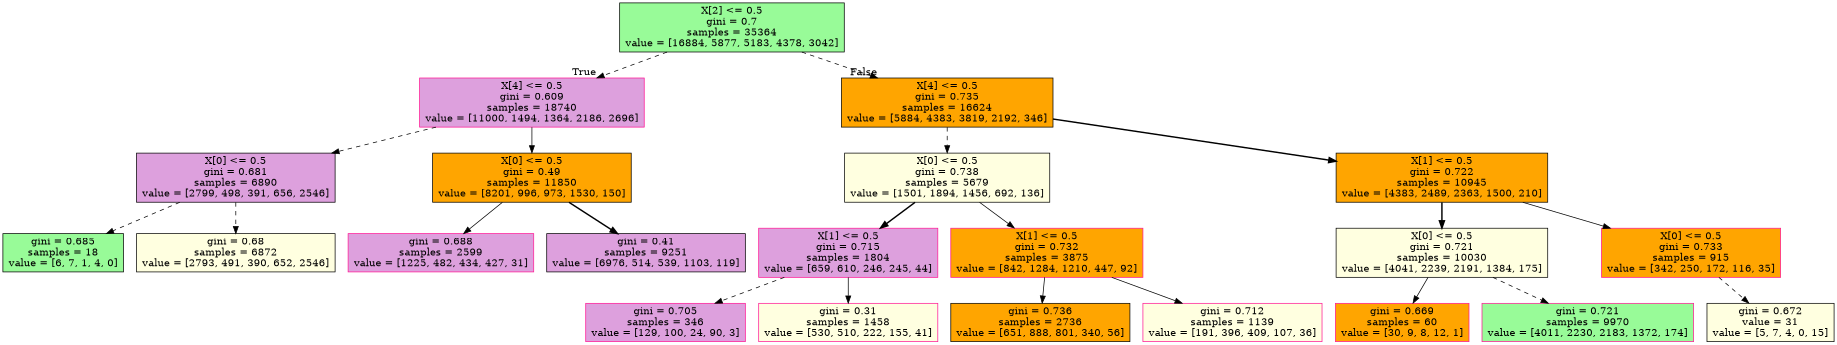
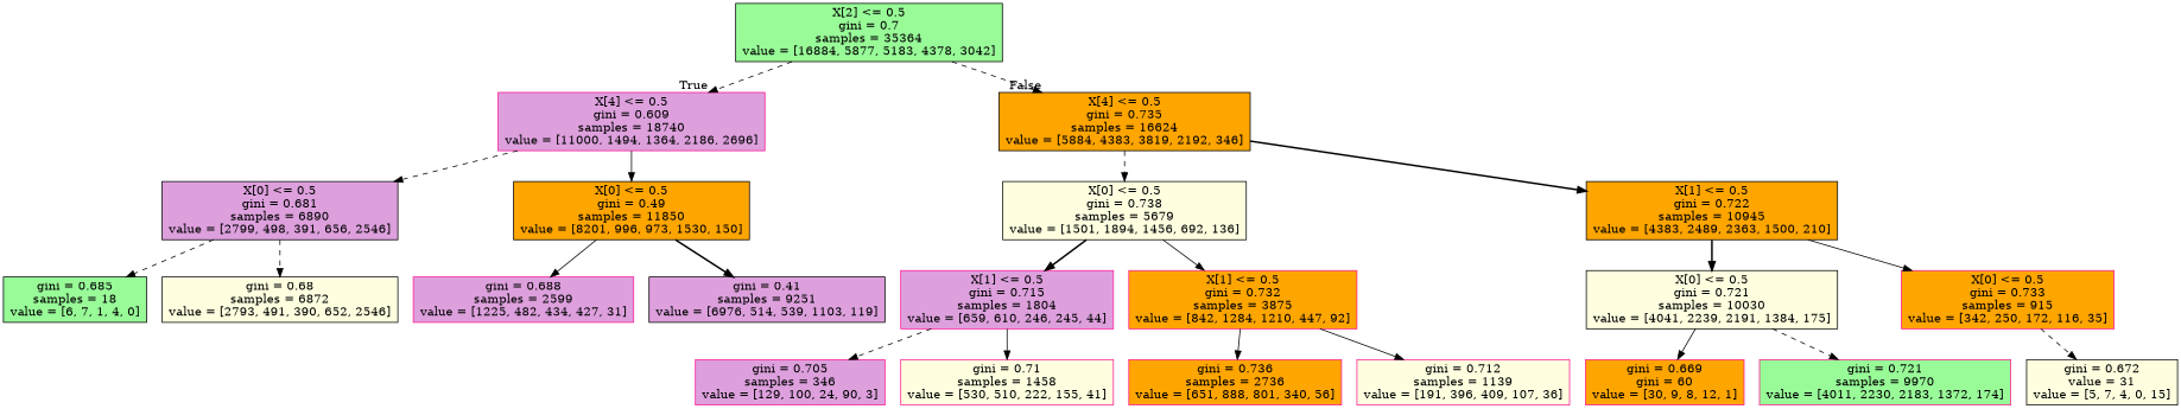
  digraph {
    node [color=black fillcolor=orange shape=box style=filled]
    edge [style=dashed]
    n1 [fillcolor=palegreen label="X[2] <= 0.5\ngini = 0.7\nsamples = 35364\nvalue = [16884, 5877, 5183, 4378, 3042]"]
    n2 [color=deeppink fillcolor=plum label="X[4] <= 0.5\ngini = 0.609\nsamples = 18740\nvalue = [11000, 1494, 1364, 2186, 2696]"]
    n3 [label="X[4] <= 0.5\ngini = 0.735\nsamples = 16624\nvalue = [5884, 4383, 3819, 2192, 346]"]
    n4 [fillcolor=plum label="X[0] <= 0.5\ngini = 0.681\nsamples = 6890\nvalue = [2799, 498, 391, 656, 2546]"]
    n5 [label="X[0] <= 0.5\ngini = 0.49\nsamples = 11850\nvalue = [8201, 996, 973, 1530, 150]"]
    n6 [fillcolor=lightyellow label="X[0] <= 0.5\ngini = 0.738\nsamples = 5679\nvalue = [1501, 1894, 1456, 692, 136]"]
    n7 [label="X[1] <= 0.5\ngini = 0.722\nsamples = 10945\nvalue = [4383, 2489, 2363, 1500, 210]"]
    n8 [fillcolor=palegreen label="gini = 0.685\nsamples = 18\nvalue = [6, 7, 1, 4, 0]"]
    n9 [fillcolor=lightyellow label="gini = 0.68\nsamples = 6872\nvalue = [2793, 491, 390, 652, 2546]"]
    n10 [color=deeppink fillcolor=plum label="gini = 0.688\nsamples = 2599\nvalue = [1225, 482, 434, 427, 31]"]
    n11 [fillcolor=plum label="gini = 0.41\nsamples = 9251\nvalue = [6976, 514, 539, 1103, 119]"]
    n12 [color=deeppink fillcolor=plum label="X[1] <= 0.5\ngini = 0.715\nsamples = 1804\nvalue = [659, 610, 246, 245, 44]"]
    n13 [color=deeppink label="X[1] <= 0.5\ngini = 0.732\nsamples = 3875\nvalue = [842, 1284, 1210, 447, 92]"]
    n14 [fillcolor=lightyellow label="X[0] <= 0.5\ngini = 0.721\nsamples = 10030\nvalue = [4041, 2239, 2191, 1384, 175]"]
    n15 [color=deeppink label="X[0] <= 0.5\ngini = 0.733\nsamples = 915\nvalue = [342, 250, 172, 116, 35]"]
    n16 [color=deeppink fillcolor=plum label="gini = 0.705\nsamples = 346\nvalue = [129, 100, 24, 90, 3]"]
-   n17 [color=deeppink fillcolor=lightyellow label="gini = 0.31\nsamples = 1458\nvalue = [530, 510, 222, 155, 41]"]
-   n18 [label="gini = 0.736\nsamples = 2736\nvalue = [651, 888, 801, 340, 56]"]
+   n17 [color=deeppink fillcolor=lightyellow label="gini = 0.71\nsamples = 1458\nvalue = [530, 510, 222, 155, 41]"]
+   n18 [color=deeppink label="gini = 0.736\nsamples = 2736\nvalue = [651, 888, 801, 340, 56]"]
    n19 [color=deeppink fillcolor=lightyellow label="gini = 0.712\nsamples = 1139\nvalue = [191, 396, 409, 107, 36]"]
-   n20 [color=deeppink label="gini = 0.669\nsamples = 60\nvalue = [30, 9, 8, 12, 1]"]
+   n20 [color=deeppink label="gini = 0.669\ngini = 60\nvalue = [30, 9, 8, 12, 1]"]
    n21 [color=deeppink fillcolor=palegreen label="gini = 0.721\nsamples = 9970\nvalue = [4011, 2230, 2183, 1372, 174]"]
    n22 [fillcolor=lightyellow label="gini = 0.672\nvalue = 31\nvalue = [5, 7, 4, 0, 15]"]
    n1 -> n2 [headlabel=True labelangle=45 labeldistance=2.5]
    n1 -> n3 [headlabel=False labelangle=-45 labeldistance=2.5]
    n2 -> n4
    n2 -> n5 [style=solid]
    n3 -> n6
    n3 -> n7 [style=bold]
    n4 -> n8
    n4 -> n9
    n5 -> n10 [style=solid]
    n5 -> n11 [style=bold]
    n6 -> n12 [style=bold]
    n6 -> n13 [style=solid]
    n7 -> n14 [style=bold]
    n7 -> n15 [style=solid]
    n12 -> n16
    n12 -> n17 [style=solid]
    n13 -> n18 [style=solid]
    n13 -> n19 [style=solid]
    n14 -> n20 [style=solid]
    n14 -> n21
    n15 -> n22
  }
